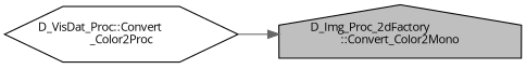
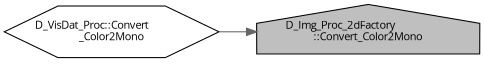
  digraph {
    rankdir=RL
    fontname="Open Sans"
    node [color=black fontname="Open Sans" fontsize=10 style=filled]
    n1 [fillcolor=grey75 fontcolor=black height=0.2 label="D_Img_Proc_2dFactory\l::Convert_Color2Mono" shape=house width=0.4]
-   n2 [fillcolor=white height=0.2 label="D_VisDat_Proc::Convert\l_Color2Proc" shape=hexagon width=0.4]
+   n2 [fillcolor=white height=0.2 label="D_VisDat_Proc::Convert\l_Color2Mono" shape=hexagon width=0.4]
    n1 -> n2 [color=gray40 dir=back fontname="Open Sans" fontsize=10 labelfontname=Helvetica labelfontsize=10 style=solid]
  }
